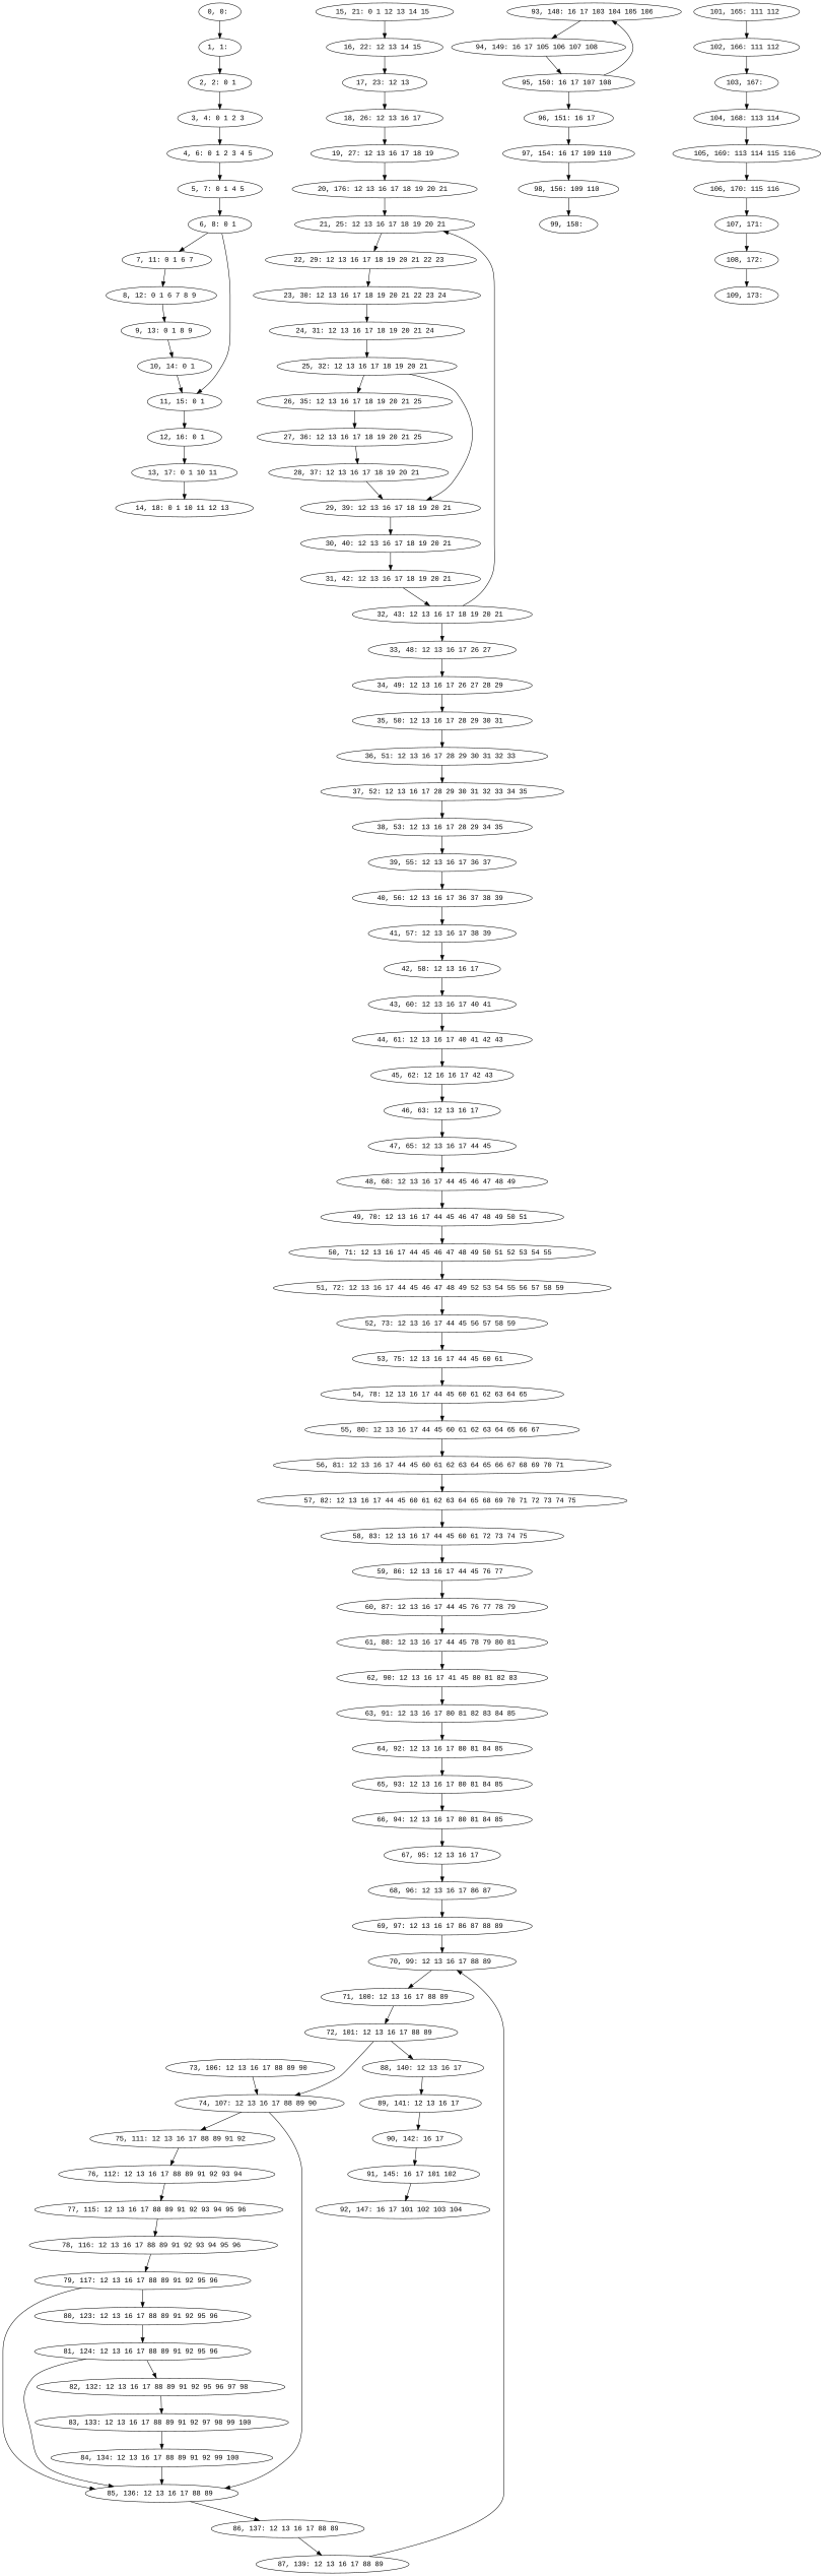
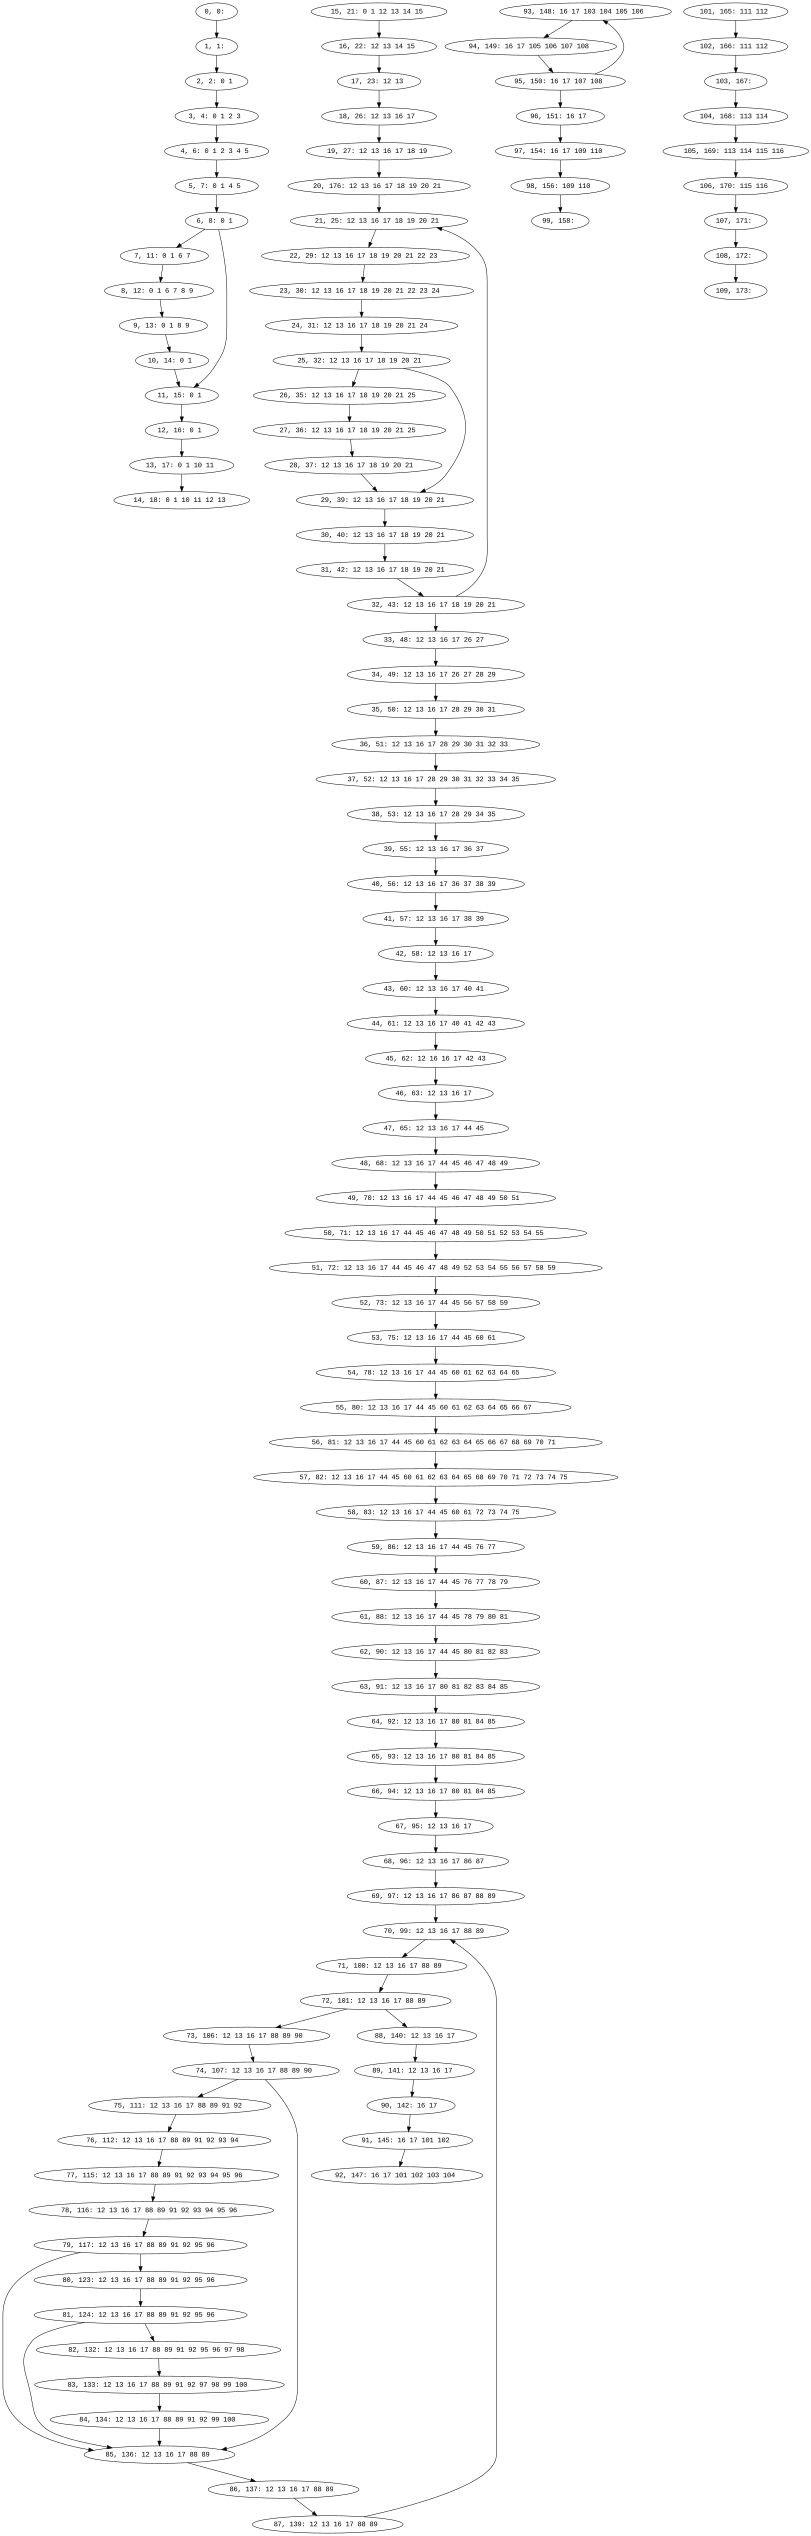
  digraph {
    fontname="Liberation Mono"
    node [fontname="Liberation Mono"]
    edge [fontname="Liberation Mono"]
    n1 [label="0, 0: "]
    n2 [label="1, 1: "]
    n3 [label="2, 2: 0 1 "]
    n4 [label="3, 4: 0 1 2 3 "]
    n5 [label="4, 6: 0 1 2 3 4 5 "]
    n6 [label="5, 7: 0 1 4 5 "]
    n7 [label="6, 8: 0 1 "]
    n8 [label="7, 11: 0 1 6 7 "]
    n9 [label="11, 15: 0 1 "]
    n10 [label="8, 12: 0 1 6 7 8 9 "]
    n11 [label="12, 16: 0 1 "]
    n12 [label="9, 13: 0 1 8 9 "]
    n13 [label="10, 14: 0 1 "]
    n14 [label="13, 17: 0 1 10 11 "]
    n15 [label="14, 18: 0 1 10 11 12 13 "]
    n16 [label="15, 21: 0 1 12 13 14 15 "]
    n17 [label="16, 22: 12 13 14 15 "]
    n18 [label="17, 23: 12 13 "]
    n19 [label="18, 26: 12 13 16 17 "]
    n20 [label="19, 27: 12 13 16 17 18 19 "]
    n21 [label="20, 176: 12 13 16 17 18 19 20 21 "]
    n22 [label="21, 25: 12 13 16 17 18 19 20 21 "]
    n23 [label="22, 29: 12 13 16 17 18 19 20 21 22 23 "]
    n24 [label="23, 30: 12 13 16 17 18 19 20 21 22 23 24 "]
    n25 [label="24, 31: 12 13 16 17 18 19 20 21 24 "]
    n26 [label="25, 32: 12 13 16 17 18 19 20 21 "]
    n27 [label="26, 35: 12 13 16 17 18 19 20 21 25 "]
    n28 [label="29, 39: 12 13 16 17 18 19 20 21 "]
    n29 [label="27, 36: 12 13 16 17 18 19 20 21 25 "]
    n30 [label="30, 40: 12 13 16 17 18 19 20 21 "]
    n31 [label="28, 37: 12 13 16 17 18 19 20 21 "]
    n32 [label="31, 42: 12 13 16 17 18 19 20 21 "]
    n33 [label="32, 43: 12 13 16 17 18 19 20 21 "]
    n34 [label="33, 48: 12 13 16 17 26 27 "]
    n35 [label="34, 49: 12 13 16 17 26 27 28 29 "]
    n36 [label="35, 50: 12 13 16 17 28 29 30 31 "]
    n37 [label="36, 51: 12 13 16 17 28 29 30 31 32 33 "]
    n38 [label="37, 52: 12 13 16 17 28 29 30 31 32 33 34 35 "]
    n39 [label="38, 53: 12 13 16 17 28 29 34 35 "]
    n40 [label="39, 55: 12 13 16 17 36 37 "]
    n41 [label="40, 56: 12 13 16 17 36 37 38 39 "]
    n42 [label="41, 57: 12 13 16 17 38 39 "]
    n43 [label="42, 58: 12 13 16 17 "]
    n44 [label="43, 60: 12 13 16 17 40 41 "]
    n45 [label="44, 61: 12 13 16 17 40 41 42 43 "]
    n46 [label="45, 62: 12 16 16 17 42 43"]
    n47 [label="46, 63: 12 13 16 17 "]
    n48 [label="47, 65: 12 13 16 17 44 45 "]
    n49 [label="48, 68: 12 13 16 17 44 45 46 47 48 49 "]
    n50 [label="49, 70: 12 13 16 17 44 45 46 47 48 49 50 51 "]
    n51 [label="50, 71: 12 13 16 17 44 45 46 47 48 49 50 51 52 53 54 55 "]
    n52 [label="51, 72: 12 13 16 17 44 45 46 47 48 49 52 53 54 55 56 57 58 59 "]
    n53 [label="52, 73: 12 13 16 17 44 45 56 57 58 59 "]
    n54 [label="53, 75: 12 13 16 17 44 45 60 61 "]
    n55 [label="54, 78: 12 13 16 17 44 45 60 61 62 63 64 65 "]
    n56 [label="55, 80: 12 13 16 17 44 45 60 61 62 63 64 65 66 67 "]
    n57 [label="56, 81: 12 13 16 17 44 45 60 61 62 63 64 65 66 67 68 69 70 71 "]
    n58 [label="57, 82: 12 13 16 17 44 45 60 61 62 63 64 65 68 69 70 71 72 73 74 75 "]
    n59 [label="58, 83: 12 13 16 17 44 45 60 61 72 73 74 75 "]
    n60 [label="59, 86: 12 13 16 17 44 45 76 77 "]
    n61 [label="60, 87: 12 13 16 17 44 45 76 77 78 79 "]
    n62 [label="61, 88: 12 13 16 17 44 45 78 79 80 81 "]
-   n63 [label="62, 90: 12 13 16 17 41 45 80 81 82 83"]
+   n63 [label="62, 90: 12 13 16 17 44 45 80 81 82 83 "]
    n64 [label="63, 91: 12 13 16 17 80 81 82 83 84 85 "]
    n65 [label="64, 92: 12 13 16 17 80 81 84 85 "]
    n66 [label="65, 93: 12 13 16 17 80 81 84 85 "]
    n67 [label="66, 94: 12 13 16 17 80 81 84 85 "]
    n68 [label="67, 95: 12 13 16 17 "]
    n69 [label="68, 96: 12 13 16 17 86 87 "]
    n70 [label="69, 97: 12 13 16 17 86 87 88 89 "]
    n71 [label="70, 99: 12 13 16 17 88 89 "]
    n72 [label="71, 100: 12 13 16 17 88 89 "]
    n73 [label="72, 101: 12 13 16 17 88 89 "]
    n74 [label="73, 106: 12 13 16 17 88 89 90 "]
    n75 [label="88, 140: 12 13 16 17 "]
    n76 [label="74, 107: 12 13 16 17 88 89 90 "]
    n77 [label="89, 141: 12 13 16 17 "]
    n78 [label="75, 111: 12 13 16 17 88 89 91 92 "]
    n79 [label="85, 136: 12 13 16 17 88 89 "]
    n80 [label="76, 112: 12 13 16 17 88 89 91 92 93 94 "]
    n81 [label="86, 137: 12 13 16 17 88 89 "]
    n82 [label="77, 115: 12 13 16 17 88 89 91 92 93 94 95 96 "]
    n83 [label="78, 116: 12 13 16 17 88 89 91 92 93 94 95 96 "]
    n84 [label="79, 117: 12 13 16 17 88 89 91 92 95 96 "]
    n85 [label="80, 123: 12 13 16 17 88 89 91 92 95 96 "]
    n86 [label="81, 124: 12 13 16 17 88 89 91 92 95 96 "]
    n87 [label="82, 132: 12 13 16 17 88 89 91 92 95 96 97 98 "]
    n88 [label="83, 133: 12 13 16 17 88 89 91 92 97 98 99 100 "]
    n89 [label="84, 134: 12 13 16 17 88 89 91 92 99 100 "]
    n90 [label="87, 139: 12 13 16 17 88 89 "]
    n91 [label="90, 142: 16 17 "]
    n92 [label="91, 145: 16 17 101 102 "]
    n93 [label="92, 147: 16 17 101 102 103 104 "]
    n94 [label="93, 148: 16 17 103 104 105 106 "]
    n95 [label="94, 149: 16 17 105 106 107 108 "]
    n96 [label="95, 150: 16 17 107 108 "]
    n97 [label="96, 151: 16 17 "]
    n98 [label="97, 154: 16 17 109 110 "]
    n99 [label="98, 156: 109 110 "]
    n100 [label="99, 158: "]
    n101 [label="101, 165: 111 112 "]
    n102 [label="102, 166: 111 112 "]
    n103 [label="103, 167: "]
    n104 [label="104, 168: 113 114 "]
    n105 [label="105, 169: 113 114 115 116 "]
    n106 [label="106, 170: 115 116 "]
    n107 [label="107, 171: "]
    n108 [label="108, 172: "]
    n109 [label="109, 173: "]
    n1 -> n2
    n2 -> n3
    n3 -> n4
    n4 -> n5
    n5 -> n6
    n6 -> n7
    n7 -> n8
    n7 -> n9
    n8 -> n10
    n9 -> n11
    n10 -> n12
    n11 -> n14
    n12 -> n13
    n13 -> n9
    n14 -> n15
    n16 -> n17
    n17 -> n18
    n18 -> n19
    n19 -> n20
    n20 -> n21
    n21 -> n22
    n22 -> n23
    n23 -> n24
    n24 -> n25
    n25 -> n26
    n26 -> n27
    n26 -> n28
    n27 -> n29
    n28 -> n30
    n29 -> n31
    n30 -> n32
    n31 -> n28
    n32 -> n33
    n33 -> n22
    n33 -> n34
    n34 -> n35
    n35 -> n36
    n36 -> n37
    n37 -> n38
    n38 -> n39
    n39 -> n40
    n40 -> n41
    n41 -> n42
    n42 -> n43
    n43 -> n44
    n44 -> n45
    n45 -> n46
    n46 -> n47
    n47 -> n48
    n48 -> n49
    n49 -> n50
    n50 -> n51
    n51 -> n52
    n52 -> n53
    n53 -> n54
    n54 -> n55
    n55 -> n56
    n56 -> n57
    n57 -> n58
    n58 -> n59
    n59 -> n60
    n60 -> n61
    n61 -> n62
    n62 -> n63
    n63 -> n64
    n64 -> n65
    n65 -> n66
    n66 -> n67
    n67 -> n68
    n68 -> n69
    n69 -> n70
    n70 -> n71
    n71 -> n72
    n72 -> n73
-   n73 -> n76
+   n73 -> n74
    n73 -> n75
    n74 -> n76
    n75 -> n77
    n76 -> n78
    n76 -> n79
    n77 -> n91
    n78 -> n80
    n79 -> n81
    n80 -> n82
    n81 -> n90
    n82 -> n83
    n83 -> n84
    n84 -> n79
    n84 -> n85
    n85 -> n86
    n86 -> n79
    n86 -> n87
    n87 -> n88
    n88 -> n89
    n89 -> n79
    n90 -> n71
    n91 -> n92
    n92 -> n93
    n94 -> n95
    n95 -> n96
    n96 -> n94
    n96 -> n97
    n97 -> n98
    n98 -> n99
    n99 -> n100
    n101 -> n102
    n102 -> n103
    n103 -> n104
    n104 -> n105
    n105 -> n106
    n106 -> n107
    n107 -> n108
    n108 -> n109
  }
